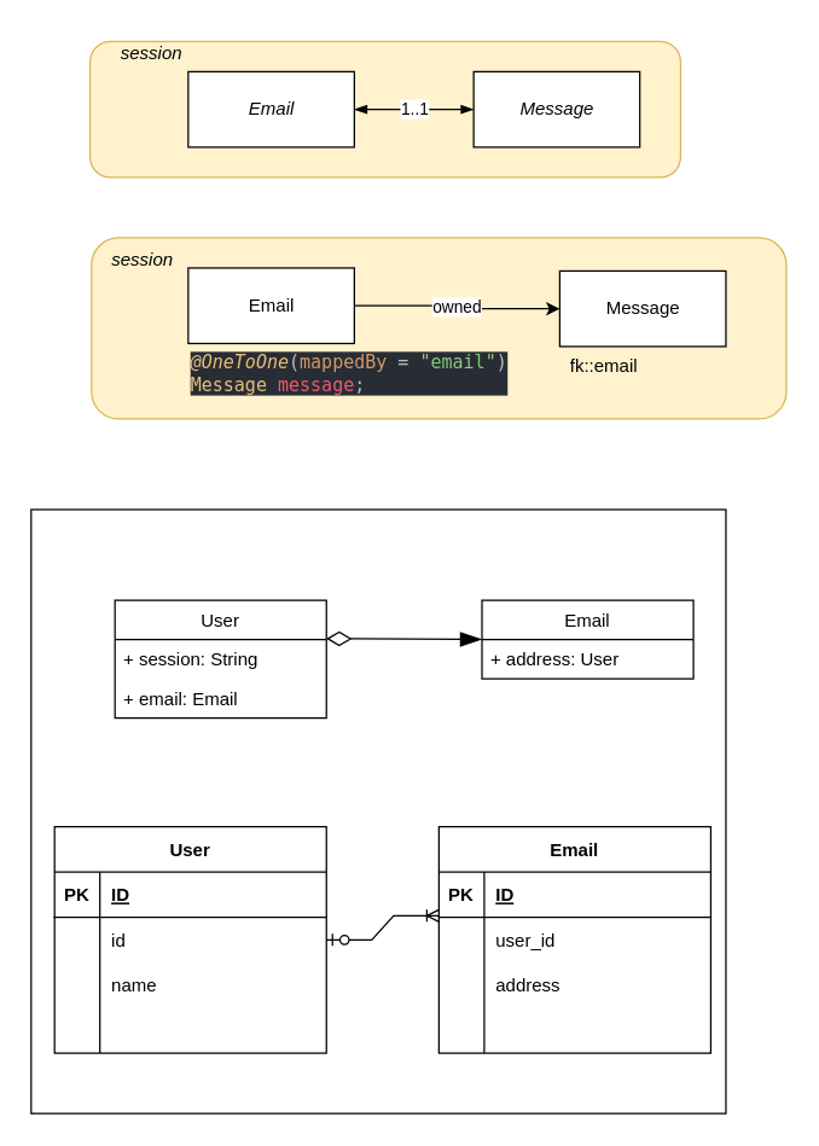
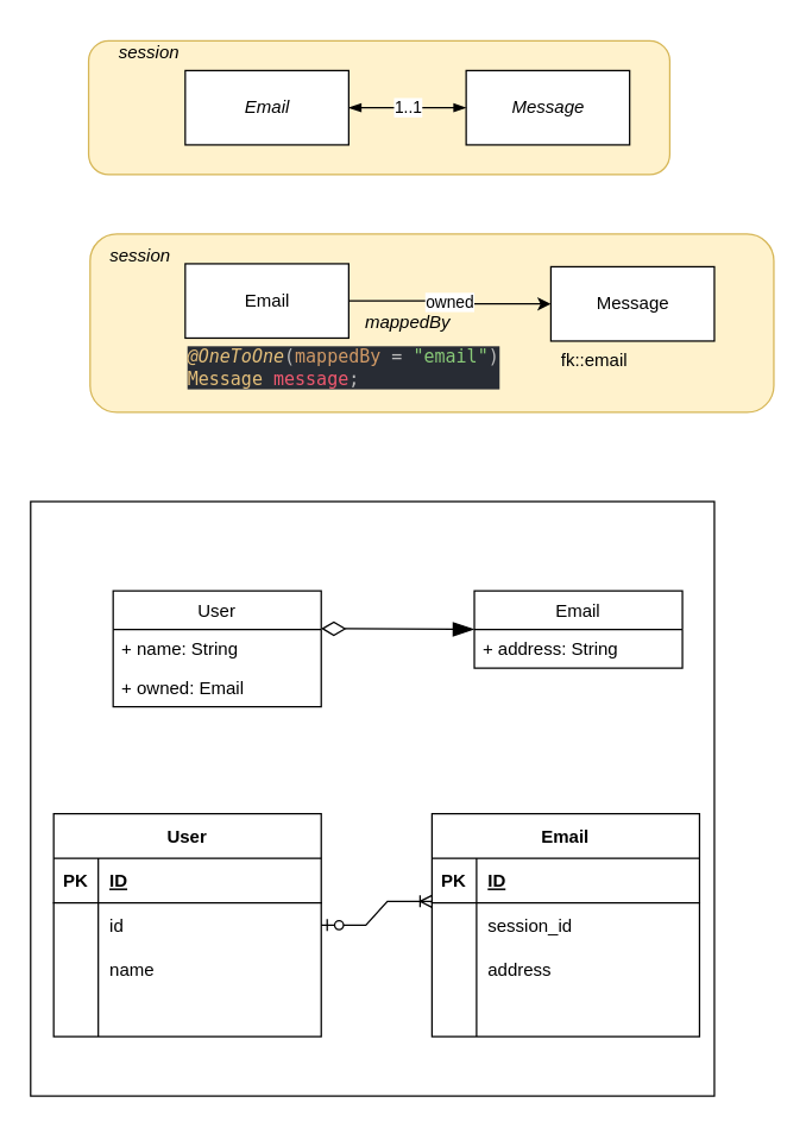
  <mxCell id="0" />
  <mxCell id="1" parent="0" />
  <mxCell id="2" value="" style="rounded=0;whiteSpace=wrap;html=1;" vertex="1" parent="1"><mxGeometry x="20" y="337" width="460" height="400" as="geometry" /></mxCell>
  <mxCell id="3" value="" style="rounded=1;whiteSpace=wrap;html=1;fillColor=#fff2cc;strokeColor=#d6b656;" parent="1" vertex="1"><mxGeometry x="59" y="27" width="391" height="90" as="geometry" /></mxCell>
  <mxCell id="4" value="" style="rounded=1;whiteSpace=wrap;html=1;fillColor=#fff2cc;strokeColor=#d6b656;" parent="1" vertex="1"><mxGeometry x="60" y="157" width="460" height="120" as="geometry" /></mxCell>
  <mxCell id="5" value="owned" style="edgeStyle=orthogonalEdgeStyle;rounded=0;orthogonalLoop=1;jettySize=auto;html=1;" parent="1" source="6" target="7" edge="1"><mxGeometry relative="1" as="geometry" /></mxCell>
  <mxCell id="6" value="Email" style="html=1;" parent="1" vertex="1"><mxGeometry x="124" y="177" width="110" height="50" as="geometry" /></mxCell>
  <mxCell id="7" value="Message" style="html=1;" parent="1" vertex="1"><mxGeometry x="370" y="179" width="110" height="50" as="geometry" /></mxCell>
  <mxCell id="8" value="Email" style="html=1;fontStyle=2" parent="1" vertex="1"><mxGeometry x="124" y="47" width="110" height="50" as="geometry" /></mxCell>
  <mxCell id="9" value="Message" style="html=1;fontStyle=2" parent="1" vertex="1"><mxGeometry x="313" y="47" width="110" height="50" as="geometry" /></mxCell>
+ <mxCell id="10" value="mappedBy" style="text;html=1;strokeColor=none;fillColor=none;align=center;verticalAlign=middle;whiteSpace=wrap;rounded=0;fontStyle=2" parent="1" vertex="1"><mxGeometry x="244" y="202" width="60" height="30" as="geometry" /></mxCell>
  <mxCell id="11" value="session" style="text;html=1;strokeColor=none;fillColor=none;align=center;verticalAlign=middle;whiteSpace=wrap;rounded=0;fontStyle=2" parent="1" vertex="1"><mxGeometry x="64" y="157" width="60" height="30" as="geometry" /></mxCell>
  <mxCell id="12" value="session" style="text;html=1;strokeColor=none;fillColor=none;align=center;verticalAlign=middle;whiteSpace=wrap;rounded=0;fontStyle=2" parent="1" vertex="1"><mxGeometry x="70" y="20" width="60" height="30" as="geometry" /></mxCell>
  <mxCell id="13" value="1..1" style="endArrow=blockThin;startArrow=blockThin;html=1;rounded=0;exitX=1;exitY=0.5;exitDx=0;exitDy=0;startFill=1;endFill=1;" parent="1" source="8" target="9" edge="1"><mxGeometry width="50" height="50" relative="1" as="geometry"><mxPoint x="230" y="117" as="sourcePoint" /><mxPoint x="280" y="67" as="targetPoint" /></mxGeometry></mxCell>
  <mxCell id="14" value="&lt;div align=&quot;left&quot;&gt;&lt;pre style=&quot;background-color:#282c34;color:#bbbbbb;font-family:'Operator Mono Lig Medium',monospace;font-size:14,3pt;&quot;&gt;&lt;span style=&quot;color:#e5c07b;font-style:italic;&quot;&gt;@OneToOne&lt;/span&gt;(&lt;span style=&quot;color:#d19a66;&quot;&gt;mappedBy &lt;/span&gt;= &lt;span style=&quot;color:#89ca78;&quot;&gt;&quot;email&quot;&lt;/span&gt;)&lt;br&gt;&lt;span style=&quot;color:#e5c07b;&quot;&gt;Message &lt;/span&gt;&lt;span style=&quot;color:#ef596f;&quot;&gt;message&lt;/span&gt;;&lt;/pre&gt;&lt;/div&gt;" style="text;html=1;strokeColor=none;fillColor=none;align=left;verticalAlign=middle;whiteSpace=wrap;rounded=0;" parent="1" vertex="1"><mxGeometry x="124" y="232" width="286" height="30" as="geometry" /></mxCell>
  <mxCell id="15" value="fk::email" style="text;html=1;strokeColor=none;fillColor=none;align=center;verticalAlign=middle;whiteSpace=wrap;rounded=0;" parent="1" vertex="1"><mxGeometry x="370" y="227" width="59" height="30" as="geometry" /></mxCell>
  <mxCell id="16" value="User" style="swimlane;fontStyle=0;childLayout=stackLayout;horizontal=1;startSize=26;fillColor=none;horizontalStack=0;resizeParent=1;resizeParentMax=0;resizeLast=0;collapsible=1;marginBottom=0;" vertex="1" parent="1"><mxGeometry x="75.5" y="397" width="140" height="78" as="geometry" /></mxCell>
- <mxCell id="17" value="+ session: String" style="text;strokeColor=none;fillColor=none;align=left;verticalAlign=top;spacingLeft=4;spacingRight=4;overflow=hidden;rotatable=0;points=[[0,0.5],[1,0.5]];portConstraint=eastwest;" vertex="1" parent="16"><mxGeometry y="26" width="140" height="26" as="geometry" /></mxCell>
- <mxCell id="18" value="+ email: Email" style="text;strokeColor=none;fillColor=none;align=left;verticalAlign=top;spacingLeft=4;spacingRight=4;overflow=hidden;rotatable=0;points=[[0,0.5],[1,0.5]];portConstraint=eastwest;" vertex="1" parent="16"><mxGeometry y="52" width="140" height="26" as="geometry" /></mxCell>
+ <mxCell id="17" value="+ name: String" style="text;strokeColor=none;fillColor=none;align=left;verticalAlign=top;spacingLeft=4;spacingRight=4;overflow=hidden;rotatable=0;points=[[0,0.5],[1,0.5]];portConstraint=eastwest;" vertex="1" parent="16"><mxGeometry y="26" width="140" height="26" as="geometry" /></mxCell>
+ <mxCell id="18" value="+ owned: Email" style="text;strokeColor=none;fillColor=none;align=left;verticalAlign=top;spacingLeft=4;spacingRight=4;overflow=hidden;rotatable=0;points=[[0,0.5],[1,0.5]];portConstraint=eastwest;" vertex="1" parent="16"><mxGeometry y="52" width="140" height="26" as="geometry" /></mxCell>
  <mxCell id="19" value="" style="endArrow=blockThin;html=1;endSize=12;startArrow=diamondThin;startSize=14;startFill=0;edgeStyle=orthogonalEdgeStyle;align=left;verticalAlign=bottom;rounded=0;endFill=1;entryX=0;entryY=0.5;entryDx=0;entryDy=0;" edge="1" parent="1" target="20"><mxGeometry x="-1" y="3" relative="1" as="geometry"><mxPoint x="215.5" y="422.5" as="sourcePoint" /><mxPoint x="375.5" y="422.5" as="targetPoint" /></mxGeometry></mxCell>
  <mxCell id="20" value="Email" style="swimlane;fontStyle=0;childLayout=stackLayout;horizontal=1;startSize=26;fillColor=none;horizontalStack=0;resizeParent=1;resizeParentMax=0;resizeLast=0;collapsible=1;marginBottom=0;" vertex="1" parent="1"><mxGeometry x="318.5" y="397" width="140" height="52" as="geometry" /></mxCell>
- <mxCell id="21" value="+ address: User" style="text;strokeColor=none;fillColor=none;align=left;verticalAlign=top;spacingLeft=4;spacingRight=4;overflow=hidden;rotatable=0;points=[[0,0.5],[1,0.5]];portConstraint=eastwest;" vertex="1" parent="20"><mxGeometry y="26" width="140" height="26" as="geometry" /></mxCell>
+ <mxCell id="21" value="+ address: String" style="text;strokeColor=none;fillColor=none;align=left;verticalAlign=top;spacingLeft=4;spacingRight=4;overflow=hidden;rotatable=0;points=[[0,0.5],[1,0.5]];portConstraint=eastwest;" vertex="1" parent="20"><mxGeometry y="26" width="140" height="26" as="geometry" /></mxCell>
  <mxCell id="22" value="User" style="shape=table;startSize=30;container=1;collapsible=1;childLayout=tableLayout;fixedRows=1;rowLines=0;fontStyle=1;align=center;resizeLast=1;" vertex="1" parent="1"><mxGeometry x="35.5" y="547" width="180" height="150" as="geometry" /></mxCell>
  <mxCell id="23" value="" style="shape=tableRow;horizontal=0;startSize=0;swimlaneHead=0;swimlaneBody=0;fillColor=none;collapsible=0;dropTarget=0;points=[[0,0.5],[1,0.5]];portConstraint=eastwest;top=0;left=0;right=0;bottom=1;" vertex="1" parent="22"><mxGeometry y="30" width="180" height="30" as="geometry" /></mxCell>
  <mxCell id="24" value="PK" style="shape=partialRectangle;connectable=0;fillColor=none;top=0;left=0;bottom=0;right=0;fontStyle=1;overflow=hidden;" vertex="1" parent="23"><mxGeometry width="30" height="30" as="geometry"><mxRectangle width="30" height="30" as="alternateBounds" /></mxGeometry></mxCell>
  <mxCell id="25" value="ID" style="shape=partialRectangle;connectable=0;fillColor=none;top=0;left=0;bottom=0;right=0;align=left;spacingLeft=6;fontStyle=5;overflow=hidden;" vertex="1" parent="23"><mxGeometry x="30" width="150" height="30" as="geometry"><mxRectangle width="150" height="30" as="alternateBounds" /></mxGeometry></mxCell>
  <mxCell id="26" value="" style="shape=tableRow;horizontal=0;startSize=0;swimlaneHead=0;swimlaneBody=0;fillColor=none;collapsible=0;dropTarget=0;points=[[0,0.5],[1,0.5]];portConstraint=eastwest;top=0;left=0;right=0;bottom=0;" vertex="1" parent="22"><mxGeometry y="60" width="180" height="30" as="geometry" /></mxCell>
  <mxCell id="27" value="" style="shape=partialRectangle;connectable=0;fillColor=none;top=0;left=0;bottom=0;right=0;editable=1;overflow=hidden;" vertex="1" parent="26"><mxGeometry width="30" height="30" as="geometry"><mxRectangle width="30" height="30" as="alternateBounds" /></mxGeometry></mxCell>
  <mxCell id="28" value="id" style="shape=partialRectangle;connectable=0;fillColor=none;top=0;left=0;bottom=0;right=0;align=left;spacingLeft=6;overflow=hidden;" vertex="1" parent="26"><mxGeometry x="30" width="150" height="30" as="geometry"><mxRectangle width="150" height="30" as="alternateBounds" /></mxGeometry></mxCell>
  <mxCell id="29" value="" style="shape=tableRow;horizontal=0;startSize=0;swimlaneHead=0;swimlaneBody=0;fillColor=none;collapsible=0;dropTarget=0;points=[[0,0.5],[1,0.5]];portConstraint=eastwest;top=0;left=0;right=0;bottom=0;" vertex="1" parent="22"><mxGeometry y="90" width="180" height="30" as="geometry" /></mxCell>
  <mxCell id="30" value="" style="shape=partialRectangle;connectable=0;fillColor=none;top=0;left=0;bottom=0;right=0;editable=1;overflow=hidden;" vertex="1" parent="29"><mxGeometry width="30" height="30" as="geometry"><mxRectangle width="30" height="30" as="alternateBounds" /></mxGeometry></mxCell>
  <mxCell id="31" value="name" style="shape=partialRectangle;connectable=0;fillColor=none;top=0;left=0;bottom=0;right=0;align=left;spacingLeft=6;overflow=hidden;" vertex="1" parent="29"><mxGeometry x="30" width="150" height="30" as="geometry"><mxRectangle width="150" height="30" as="alternateBounds" /></mxGeometry></mxCell>
  <mxCell id="32" value="" style="shape=tableRow;horizontal=0;startSize=0;swimlaneHead=0;swimlaneBody=0;fillColor=none;collapsible=0;dropTarget=0;points=[[0,0.5],[1,0.5]];portConstraint=eastwest;top=0;left=0;right=0;bottom=0;" vertex="1" parent="22"><mxGeometry y="120" width="180" height="30" as="geometry" /></mxCell>
  <mxCell id="33" value="" style="shape=partialRectangle;connectable=0;fillColor=none;top=0;left=0;bottom=0;right=0;editable=1;overflow=hidden;" vertex="1" parent="32"><mxGeometry width="30" height="30" as="geometry"><mxRectangle width="30" height="30" as="alternateBounds" /></mxGeometry></mxCell>
  <mxCell id="34" value="" style="shape=partialRectangle;connectable=0;fillColor=none;top=0;left=0;bottom=0;right=0;align=left;spacingLeft=6;overflow=hidden;" vertex="1" parent="32"><mxGeometry x="30" width="150" height="30" as="geometry"><mxRectangle width="150" height="30" as="alternateBounds" /></mxGeometry></mxCell>
  <mxCell id="35" value="Email" style="shape=table;startSize=30;container=1;collapsible=1;childLayout=tableLayout;fixedRows=1;rowLines=0;fontStyle=1;align=center;resizeLast=1;" vertex="1" parent="1"><mxGeometry x="290" y="547" width="180" height="150" as="geometry" /></mxCell>
  <mxCell id="36" value="" style="shape=tableRow;horizontal=0;startSize=0;swimlaneHead=0;swimlaneBody=0;fillColor=none;collapsible=0;dropTarget=0;points=[[0,0.5],[1,0.5]];portConstraint=eastwest;top=0;left=0;right=0;bottom=1;" vertex="1" parent="35"><mxGeometry y="30" width="180" height="30" as="geometry" /></mxCell>
  <mxCell id="37" value="PK" style="shape=partialRectangle;connectable=0;fillColor=none;top=0;left=0;bottom=0;right=0;fontStyle=1;overflow=hidden;" vertex="1" parent="36"><mxGeometry width="30" height="30" as="geometry"><mxRectangle width="30" height="30" as="alternateBounds" /></mxGeometry></mxCell>
  <mxCell id="38" value="ID" style="shape=partialRectangle;connectable=0;fillColor=none;top=0;left=0;bottom=0;right=0;align=left;spacingLeft=6;fontStyle=5;overflow=hidden;" vertex="1" parent="36"><mxGeometry x="30" width="150" height="30" as="geometry"><mxRectangle width="150" height="30" as="alternateBounds" /></mxGeometry></mxCell>
  <mxCell id="39" value="" style="shape=tableRow;horizontal=0;startSize=0;swimlaneHead=0;swimlaneBody=0;fillColor=none;collapsible=0;dropTarget=0;points=[[0,0.5],[1,0.5]];portConstraint=eastwest;top=0;left=0;right=0;bottom=0;" vertex="1" parent="35"><mxGeometry y="60" width="180" height="30" as="geometry" /></mxCell>
  <mxCell id="40" value="" style="shape=partialRectangle;connectable=0;fillColor=none;top=0;left=0;bottom=0;right=0;editable=1;overflow=hidden;" vertex="1" parent="39"><mxGeometry width="30" height="30" as="geometry"><mxRectangle width="30" height="30" as="alternateBounds" /></mxGeometry></mxCell>
- <mxCell id="41" value="user_id" style="shape=partialRectangle;connectable=0;fillColor=none;top=0;left=0;bottom=0;right=0;align=left;spacingLeft=6;overflow=hidden;" vertex="1" parent="39"><mxGeometry x="30" width="150" height="30" as="geometry"><mxRectangle width="150" height="30" as="alternateBounds" /></mxGeometry></mxCell>
+ <mxCell id="41" value="session_id" style="shape=partialRectangle;connectable=0;fillColor=none;top=0;left=0;bottom=0;right=0;align=left;spacingLeft=6;overflow=hidden;" vertex="1" parent="39"><mxGeometry x="30" width="150" height="30" as="geometry"><mxRectangle width="150" height="30" as="alternateBounds" /></mxGeometry></mxCell>
  <mxCell id="42" value="" style="shape=tableRow;horizontal=0;startSize=0;swimlaneHead=0;swimlaneBody=0;fillColor=none;collapsible=0;dropTarget=0;points=[[0,0.5],[1,0.5]];portConstraint=eastwest;top=0;left=0;right=0;bottom=0;" vertex="1" parent="35"><mxGeometry y="90" width="180" height="30" as="geometry" /></mxCell>
  <mxCell id="43" value="" style="shape=partialRectangle;connectable=0;fillColor=none;top=0;left=0;bottom=0;right=0;editable=1;overflow=hidden;" vertex="1" parent="42"><mxGeometry width="30" height="30" as="geometry"><mxRectangle width="30" height="30" as="alternateBounds" /></mxGeometry></mxCell>
  <mxCell id="44" value="address" style="shape=partialRectangle;connectable=0;fillColor=none;top=0;left=0;bottom=0;right=0;align=left;spacingLeft=6;overflow=hidden;" vertex="1" parent="42"><mxGeometry x="30" width="150" height="30" as="geometry"><mxRectangle width="150" height="30" as="alternateBounds" /></mxGeometry></mxCell>
  <mxCell id="45" value="" style="shape=tableRow;horizontal=0;startSize=0;swimlaneHead=0;swimlaneBody=0;fillColor=none;collapsible=0;dropTarget=0;points=[[0,0.5],[1,0.5]];portConstraint=eastwest;top=0;left=0;right=0;bottom=0;" vertex="1" parent="35"><mxGeometry y="120" width="180" height="30" as="geometry" /></mxCell>
  <mxCell id="46" value="" style="shape=partialRectangle;connectable=0;fillColor=none;top=0;left=0;bottom=0;right=0;editable=1;overflow=hidden;" vertex="1" parent="45"><mxGeometry width="30" height="30" as="geometry"><mxRectangle width="30" height="30" as="alternateBounds" /></mxGeometry></mxCell>
  <mxCell id="47" value="" style="shape=partialRectangle;connectable=0;fillColor=none;top=0;left=0;bottom=0;right=0;align=left;spacingLeft=6;overflow=hidden;" vertex="1" parent="45"><mxGeometry x="30" width="150" height="30" as="geometry"><mxRectangle width="150" height="30" as="alternateBounds" /></mxGeometry></mxCell>
  <mxCell id="48" value="" style="edgeStyle=entityRelationEdgeStyle;fontSize=12;html=1;endArrow=ERoneToMany;startArrow=ERzeroToOne;rounded=0;entryX=0;entryY=-0.033;entryDx=0;entryDy=0;entryPerimeter=0;" edge="1" parent="1" source="26" target="39"><mxGeometry width="100" height="100" relative="1" as="geometry"><mxPoint x="210" y="707" as="sourcePoint" /><mxPoint x="310" y="607" as="targetPoint" /></mxGeometry></mxCell>
